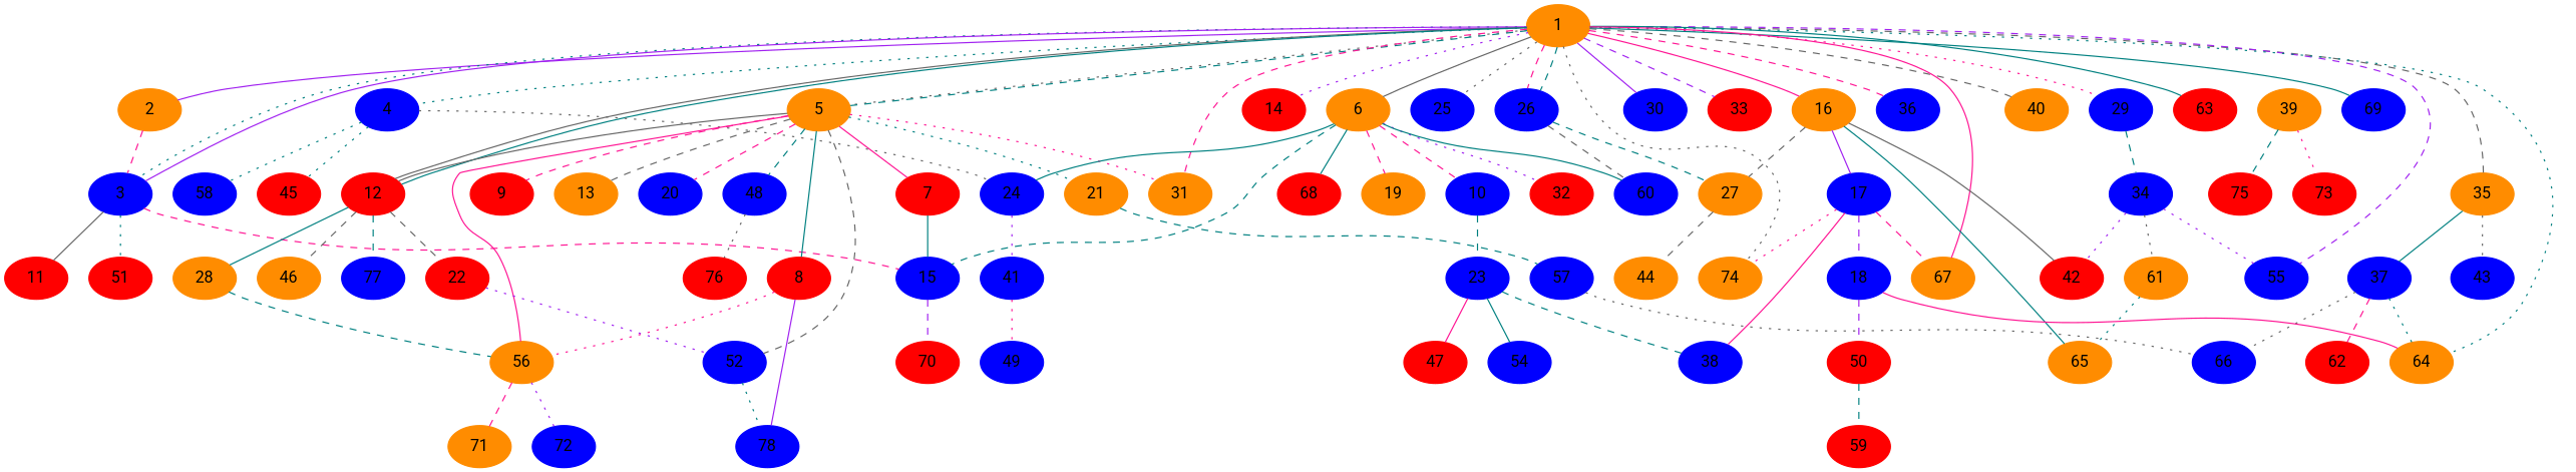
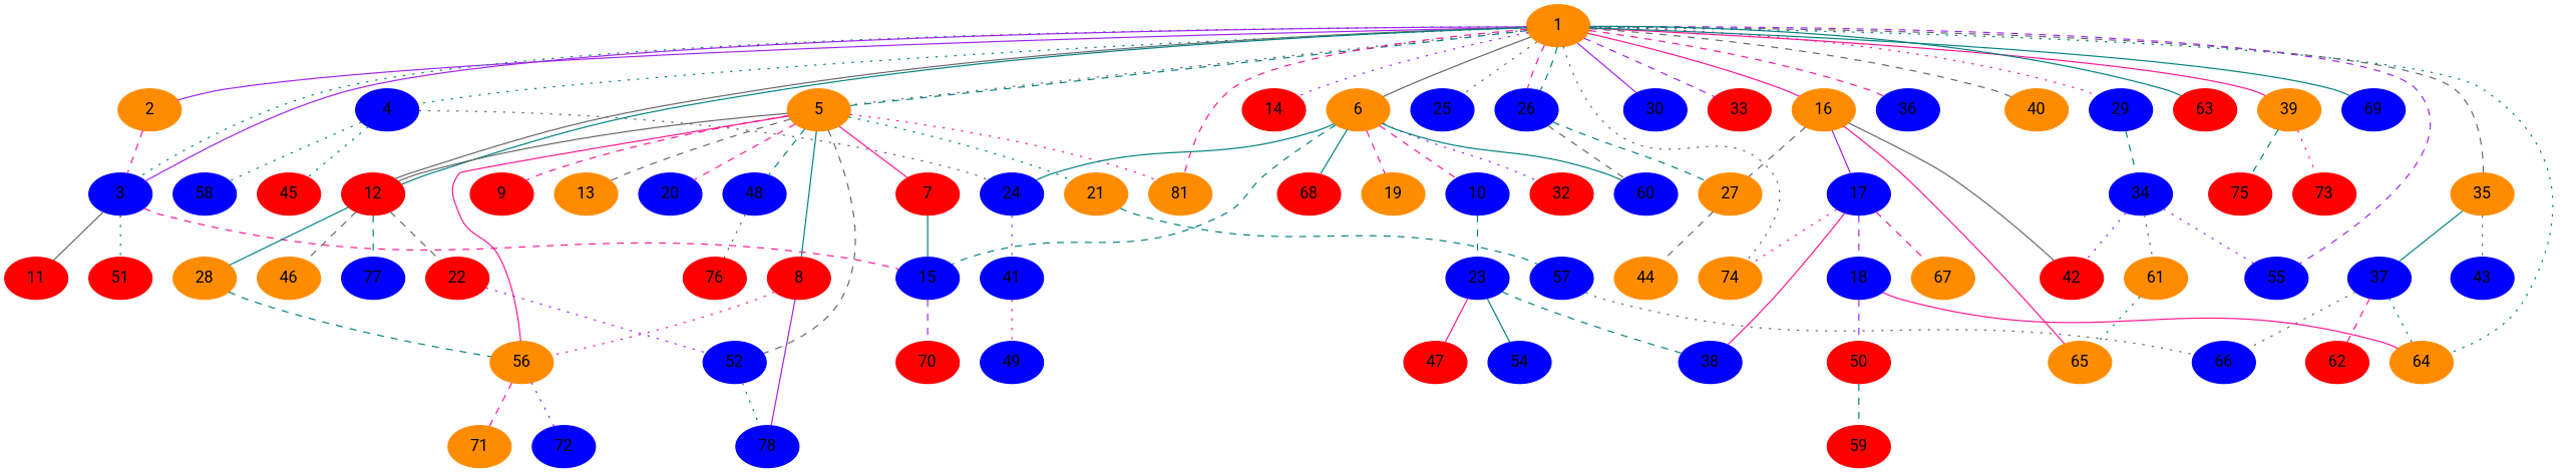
  graph {
    fontname=Roboto
    node [color=blue fontname=Roboto style=filled]
    edge [color=teal fontname=Roboto style=dashed]
    1 [color=darkorange]
    2 [color=darkorange]
    3
    4
    5 [color=darkorange]
    6 [color=darkorange]
    12 [color=red]
    14 [color=red]
    16 [color=darkorange]
    25
    26
    29
    30
    33 [color=red]
    35 [color=darkorange]
    36
    39 [color=darkorange]
    40 [color=darkorange]
    55
    63 [color=red]
    64 [color=darkorange]
    69
    74 [color=darkorange]
-   31 [color=darkorange]
+   31 [color=darkorange label=81]
    11 [color=red]
    15
    51 [color=red]
    24
    45 [color=red]
    58
    56 [color=darkorange]
    7 [color=red]
    8 [color=red]
    9 [color=red]
    13 [color=darkorange]
    20
    21 [color=darkorange]
    48
    52
    10
    19 [color=darkorange]
    32 [color=red]
    60
    68 [color=red]
    22 [color=red]
    28 [color=darkorange]
    46 [color=darkorange]
    77
    17
    27 [color=darkorange]
    42 [color=red]
    65 [color=darkorange]
    34
    37
    43
    73 [color=red]
    75 [color=red]
    71 [color=darkorange]
    72
    70 [color=red]
    41
    78
    57
    76 [color=red]
    23
    38
    47 [color=red]
    54
    18
    67 [color=darkorange]
    44 [color=darkorange]
    50 [color=red]
    59 [color=red]
    66
    49
    61 [color=darkorange]
    62 [color=red]
    1 -- 2 [color=purple style=solid]
    1 -- 3 [style=dotted]
    1 -- 3 [color=purple style=solid]
    1 -- 4 [style=dotted]
    1 -- 5 [color=gray40 style=dotted]
    1 -- 5
    1 -- 6 [color=gray40 style=solid]
    1 -- 12 [color=gray40 style=solid]
    1 -- 12 [style=solid]
    1 -- 14 [color=purple style=dotted]
    1 -- 16 [color=deeppink style=solid]
    1 -- 25 [color=gray40 style=dotted]
    1 -- 26 [color=deeppink]
    1 -- 26
    1 -- 29 [color=deeppink style=dotted]
    1 -- 30 [color=purple style=solid]
    1 -- 33 [color=purple]
    1 -- 35 [color=gray40]
    1 -- 36 [color=deeppink]
-   1 -- 67 [color=deeppink style=solid]
+   1 -- 39 [color=deeppink style=solid]
    1 -- 40 [color=gray40]
    1 -- 55 [color=purple]
    1 -- 63 [style=solid]
    1 -- 64 [style=dotted]
    1 -- 69 [style=solid]
    1 -- 74 [color=gray40 style=dotted]
    1 -- 31 [color=deeppink]
    2 -- 3 [color=deeppink]
    3 -- 11 [color=gray40 style=solid]
    3 -- 15 [color=deeppink]
    3 -- 51 [style=dotted]
    4 -- 24 [color=gray40 style=dotted]
    4 -- 45 [style=dotted]
    4 -- 58 [style=dotted]
    5 -- 12 [color=gray40 style=solid]
    5 -- 31 [color=deeppink style=dotted]
    5 -- 56 [color=deeppink style=solid]
    5 -- 7 [color=deeppink style=solid]
    5 -- 8 [style=solid]
    5 -- 9 [color=deeppink]
    5 -- 13 [color=gray40]
    5 -- 20 [color=deeppink]
    5 -- 21 [style=dotted]
    5 -- 48
    5 -- 52 [color=gray40]
    6 -- 15
    6 -- 24 [style=solid]
    6 -- 10 [color=deeppink]
    6 -- 19 [color=deeppink]
    6 -- 32 [color=purple style=dotted]
    6 -- 60 [style=solid]
    6 -- 68 [style=solid]
    12 -- 22 [color=gray40]
    12 -- 28 [style=solid]
    12 -- 46 [color=gray40]
    12 -- 77
    16 -- 17 [color=purple style=solid]
    16 -- 27 [color=gray40]
    16 -- 42 [color=gray40 style=solid]
-   16 -- 65 [style=solid]
+   16 -- 65 [color=deeppink style=solid]
    26 -- 60 [color=gray40]
    26 -- 27
    29 -- 34
    35 -- 37 [style=solid]
    35 -- 43 [color=gray40 style=dotted]
    39 -- 73 [color=deeppink style=dotted]
    39 -- 75
    15 -- 70 [color=purple]
    24 -- 41 [color=purple style=dotted]
    56 -- 71 [color=deeppink]
    56 -- 72 [color=purple style=dotted]
    7 -- 15 [style=solid]
    8 -- 56 [color=deeppink style=dotted]
    8 -- 78 [color=purple style=solid]
    21 -- 57
    48 -- 76 [color=gray40 style=dotted]
    52 -- 78 [style=dotted]
    10 -- 23
    22 -- 52 [color=purple style=dotted]
    28 -- 56
    17 -- 74 [color=deeppink style=dotted]
    17 -- 38 [color=deeppink style=solid]
    17 -- 18 [color=purple]
    17 -- 67 [color=deeppink]
    27 -- 44 [color=gray40]
    34 -- 55 [color=purple style=dotted]
    34 -- 42 [color=purple style=dotted]
    34 -- 61 [color=gray40 style=dotted]
    37 -- 64 [style=dotted]
    37 -- 66 [color=gray40 style=dotted]
    37 -- 62 [color=deeppink]
    41 -- 49 [color=deeppink style=dotted]
    57 -- 66 [color=gray40 style=dotted]
    23 -- 38
    23 -- 47 [color=deeppink style=solid]
    23 -- 54 [style=solid]
    18 -- 64 [color=deeppink style=solid]
    18 -- 50 [color=purple]
    50 -- 59
    61 -- 65 [style=dotted]
  }
